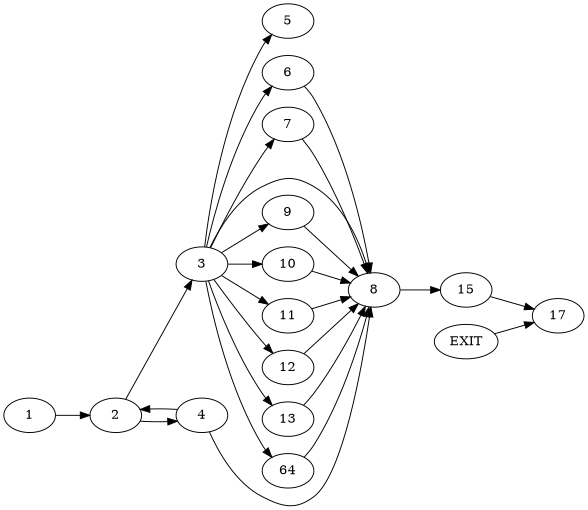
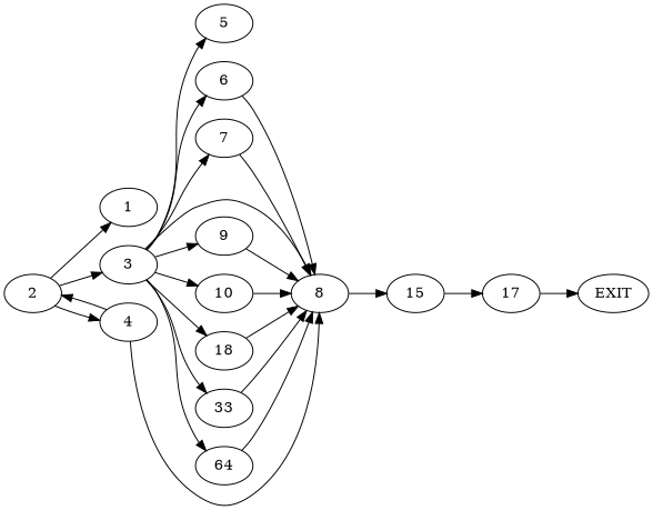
  digraph {
    rankdir=LR
    1
    2
    n3 [label=EXIT]
    3
    4
    5
    6
    7
    8
    9
    10
-   11
-   12
-   13
+   12 [label=18]
+   13 [label=33]
    n15 [label=64]
    15
    17
-   1 -> 2
+   2 -> 1
    2 -> 3
    2 -> 4
    3 -> 5
    3 -> 6
    3 -> 7
    3 -> 8
    3 -> 9
    3 -> 10
-   3 -> 11
    3 -> 12
    3 -> 13
    3 -> n15
    4 -> 2
    4 -> 8
    6 -> 8
    7 -> 8
    8 -> 15
    9 -> 8
    10 -> 8
-   11 -> 8
    12 -> 8
    13 -> 8
    n15 -> 8
    15 -> 17
-   n3 -> 17
+   17 -> n3
  }
